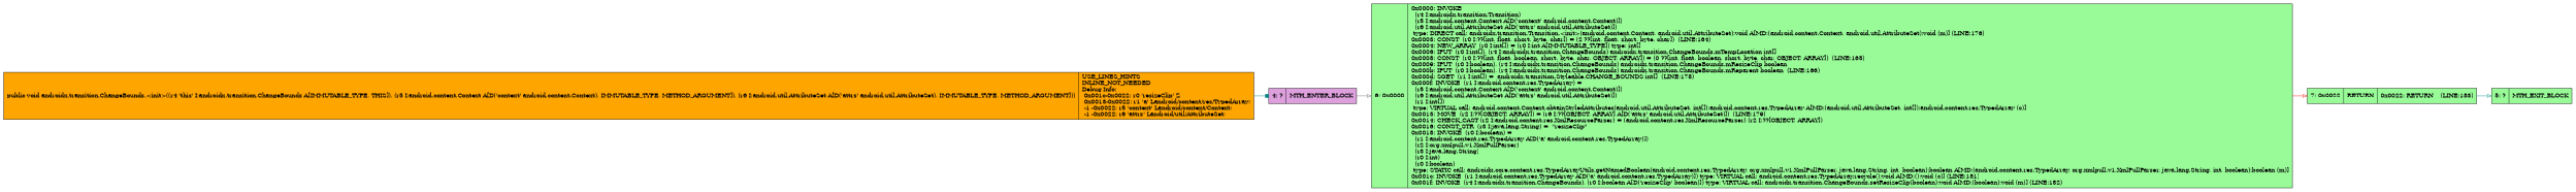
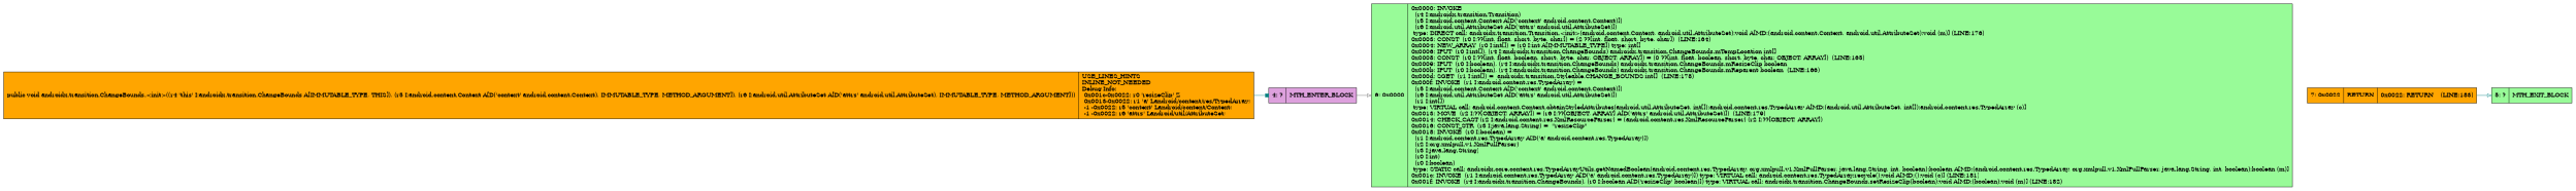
  digraph {
    rankdir=LR
    node [fillcolor=palegreen shape=record style=filled]
    edge [arrowhead=onormal color=teal]
    n1 [fillcolor=plum label="{4\:\ ?|MTH_ENTER_BLOCK\l}"]
    n2 [label="{6\:\ 0x0000|0x0000: INVOKE  \l  (r4 I:androidx.transition.Transition)\l  (r5 I:android.content.Context A[D('context' android.content.Context)])\l  (r6 I:android.util.AttributeSet A[D('attrs' android.util.AttributeSet)])\l type: DIRECT call: androidx.transition.Transition.\<init\>(android.content.Context, android.util.AttributeSet):void A[MD:(android.content.Context, android.util.AttributeSet):void (m)] (LINE:176)\l0x0003: CONST  (r0 I:??[int, float, short, byte, char]) = (2 ??[int, float, short, byte, char])  (LINE:164)\l0x0004: NEW_ARRAY  (r0 I:int[]) = (r0 I:int A[IMMUTABLE_TYPE]) type: int[] \l0x0006: IPUT  (r0 I:int[]), (r4 I:androidx.transition.ChangeBounds) androidx.transition.ChangeBounds.mTempLocation int[] \l0x0008: CONST  (r0 I:??[int, float, boolean, short, byte, char, OBJECT, ARRAY]) = (0 ??[int, float, boolean, short, byte, char, OBJECT, ARRAY])  (LINE:165)\l0x0009: IPUT  (r0 I:boolean), (r4 I:androidx.transition.ChangeBounds) androidx.transition.ChangeBounds.mResizeClip boolean \l0x000b: IPUT  (r0 I:boolean), (r4 I:androidx.transition.ChangeBounds) androidx.transition.ChangeBounds.mReparent boolean  (LINE:166)\l0x000d: SGET  (r1 I:int[]) =  androidx.transition.Styleable.CHANGE_BOUNDS int[]  (LINE:178)\l0x000f: INVOKE  (r1 I:android.content.res.TypedArray) = \l  (r5 I:android.content.Context A[D('context' android.content.Context)])\l  (r6 I:android.util.AttributeSet A[D('attrs' android.util.AttributeSet)])\l  (r1 I:int[])\l type: VIRTUAL call: android.content.Context.obtainStyledAttributes(android.util.AttributeSet, int[]):android.content.res.TypedArray A[MD:(android.util.AttributeSet, int[]):android.content.res.TypedArray (c)]\l0x0013: MOVE  (r2 I:??[OBJECT, ARRAY]) = (r6 I:??[OBJECT, ARRAY] A[D('attrs' android.util.AttributeSet)])  (LINE:179)\l0x0014: CHECK_CAST (r2 I:android.content.res.XmlResourceParser) = (android.content.res.XmlResourceParser) (r2 I:??[OBJECT, ARRAY]) \l0x0016: CONST_STR  (r3 I:java.lang.String) =  \"resizeClip\" \l0x0018: INVOKE  (r0 I:boolean) = \l  (r1 I:android.content.res.TypedArray A[D('a' android.content.res.TypedArray)])\l  (r2 I:org.xmlpull.v1.XmlPullParser)\l  (r3 I:java.lang.String)\l  (r0 I:int)\l  (r0 I:boolean)\l type: STATIC call: androidx.core.content.res.TypedArrayUtils.getNamedBoolean(android.content.res.TypedArray, org.xmlpull.v1.XmlPullParser, java.lang.String, int, boolean):boolean A[MD:(android.content.res.TypedArray, org.xmlpull.v1.XmlPullParser, java.lang.String, int, boolean):boolean (m)]\l0x001c: INVOKE  (r1 I:android.content.res.TypedArray A[D('a' android.content.res.TypedArray)]) type: VIRTUAL call: android.content.res.TypedArray.recycle():void A[MD:():void (c)] (LINE:181)\l0x001f: INVOKE  (r4 I:androidx.transition.ChangeBounds), (r0 I:boolean A[D('resizeClip' boolean)]) type: VIRTUAL call: androidx.transition.ChangeBounds.setResizeClip(boolean):void A[MD:(boolean):void (m)] (LINE:182)\l}"]
-   n3 [label="{7\:\ 0x0022|RETURN\l|0x0022: RETURN    (LINE:183)\l}"]
+   n3 [fillcolor=orange label="{7\:\ 0x0022|RETURN\l|0x0022: RETURN    (LINE:183)\l}"]
    n4 [label="{5\:\ ?|MTH_EXIT_BLOCK\l}"]
    n5 [fillcolor=orange label="{public void androidx.transition.ChangeBounds.\<init\>((r4 'this' I:androidx.transition.ChangeBounds A[IMMUTABLE_TYPE, THIS]), (r5 I:android.content.Context A[D('context' android.content.Context), IMMUTABLE_TYPE, METHOD_ARGUMENT]), (r6 I:android.util.AttributeSet A[D('attrs' android.util.AttributeSet), IMMUTABLE_TYPE, METHOD_ARGUMENT]))  | USE_LINES_HINTS\lINLINE_NOT_NEEDED\lDebug Info:\l  0x001c\-0x0022: r0 'resizeClip' Z\l  0x0013\-0x0022: r1 'a' Landroid\/content\/res\/TypedArray;\l  \-1 \-0x0022: r5 'context' Landroid\/content\/Context;\l  \-1 \-0x0022: r6 'attrs' Landroid\/util\/AttributeSet;\l}"]
    n1 -> n2 [color=gray40]
-   n2 -> n3 [color=red]
    n3 -> n4
    n5 -> n1 [arrowhead=box]
  }
